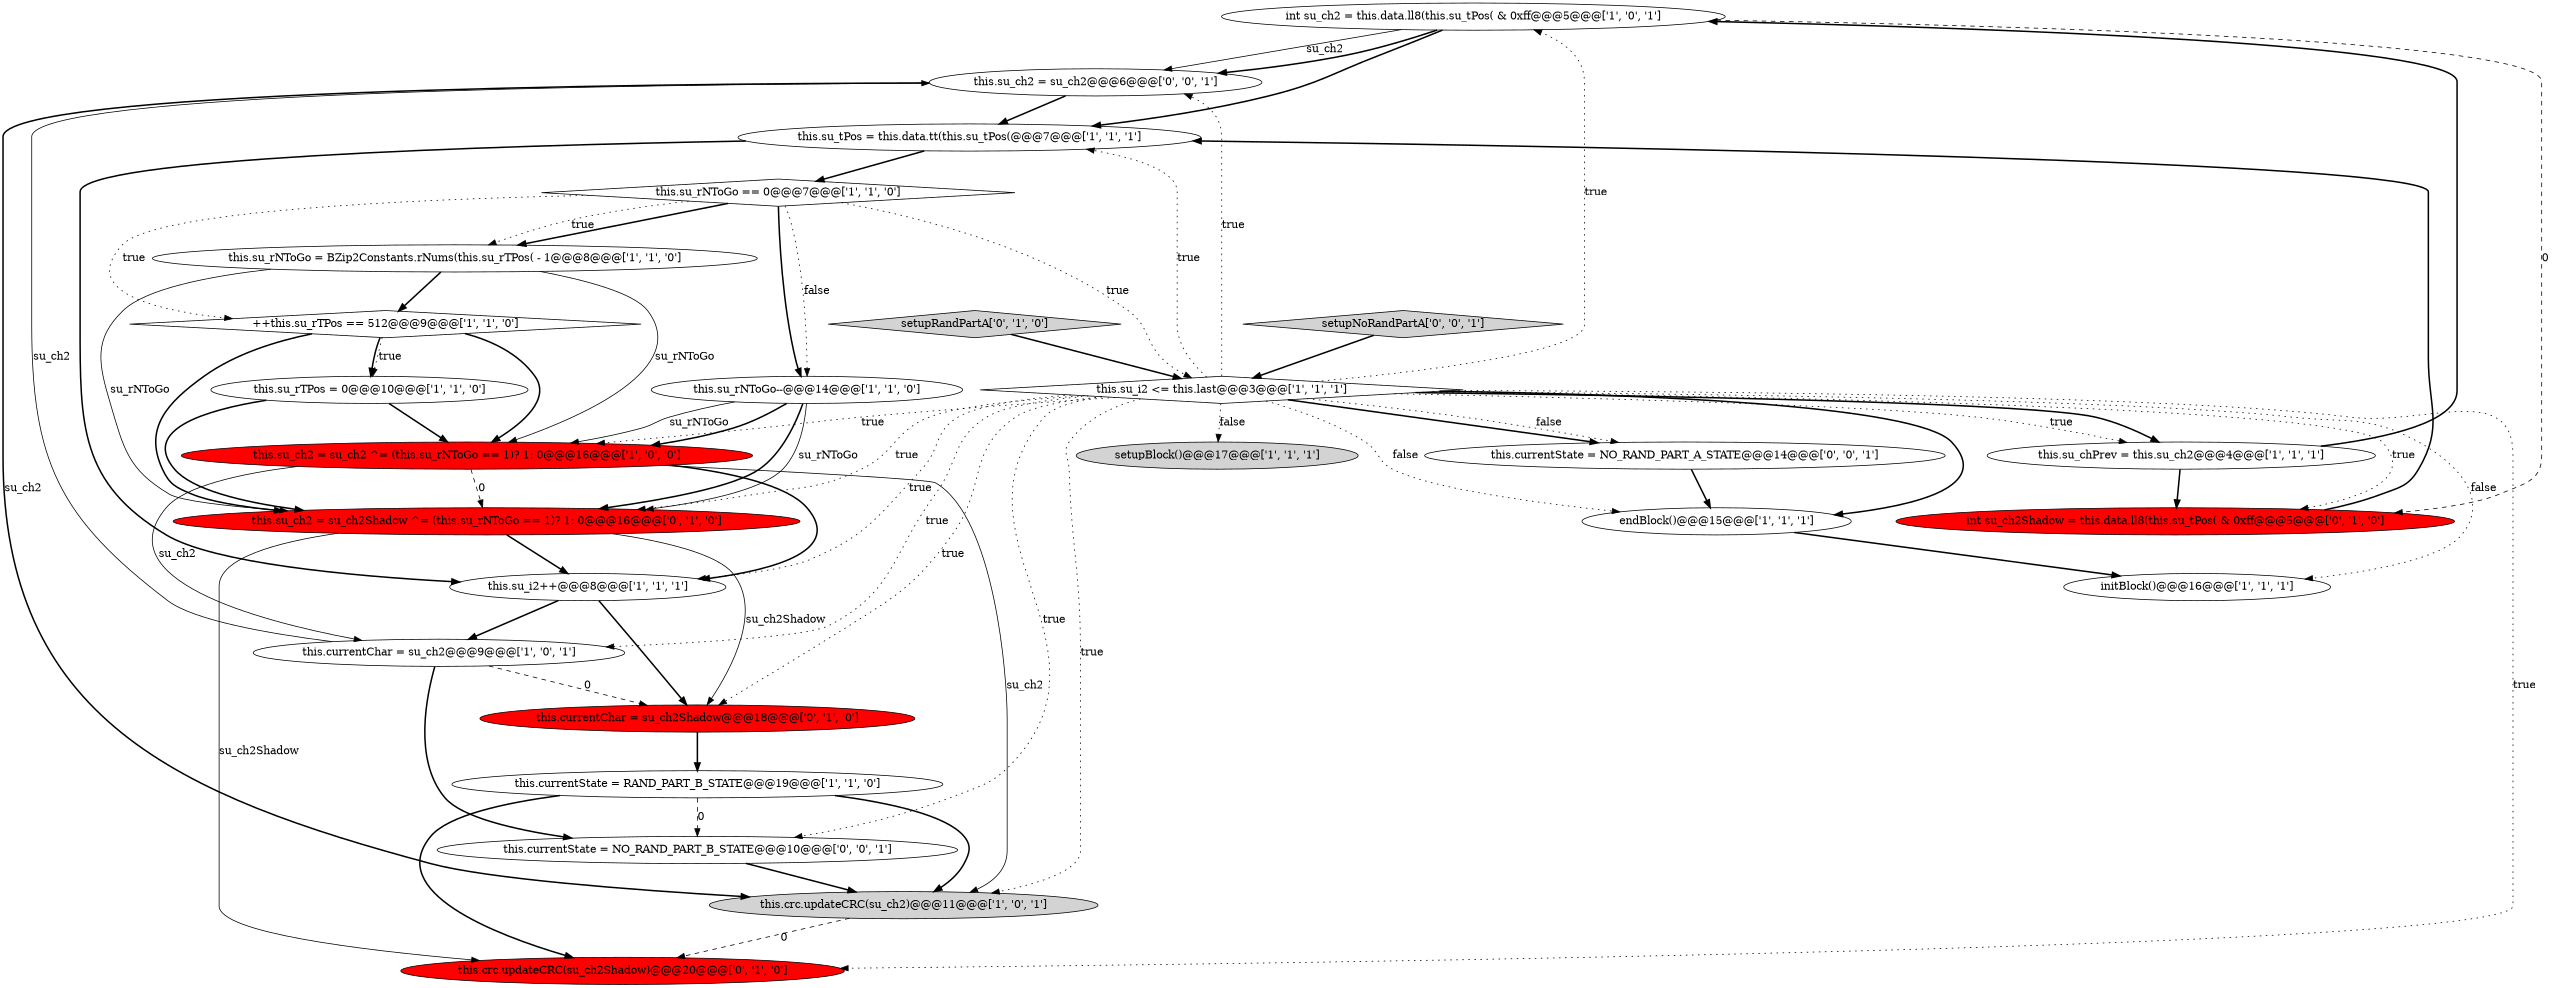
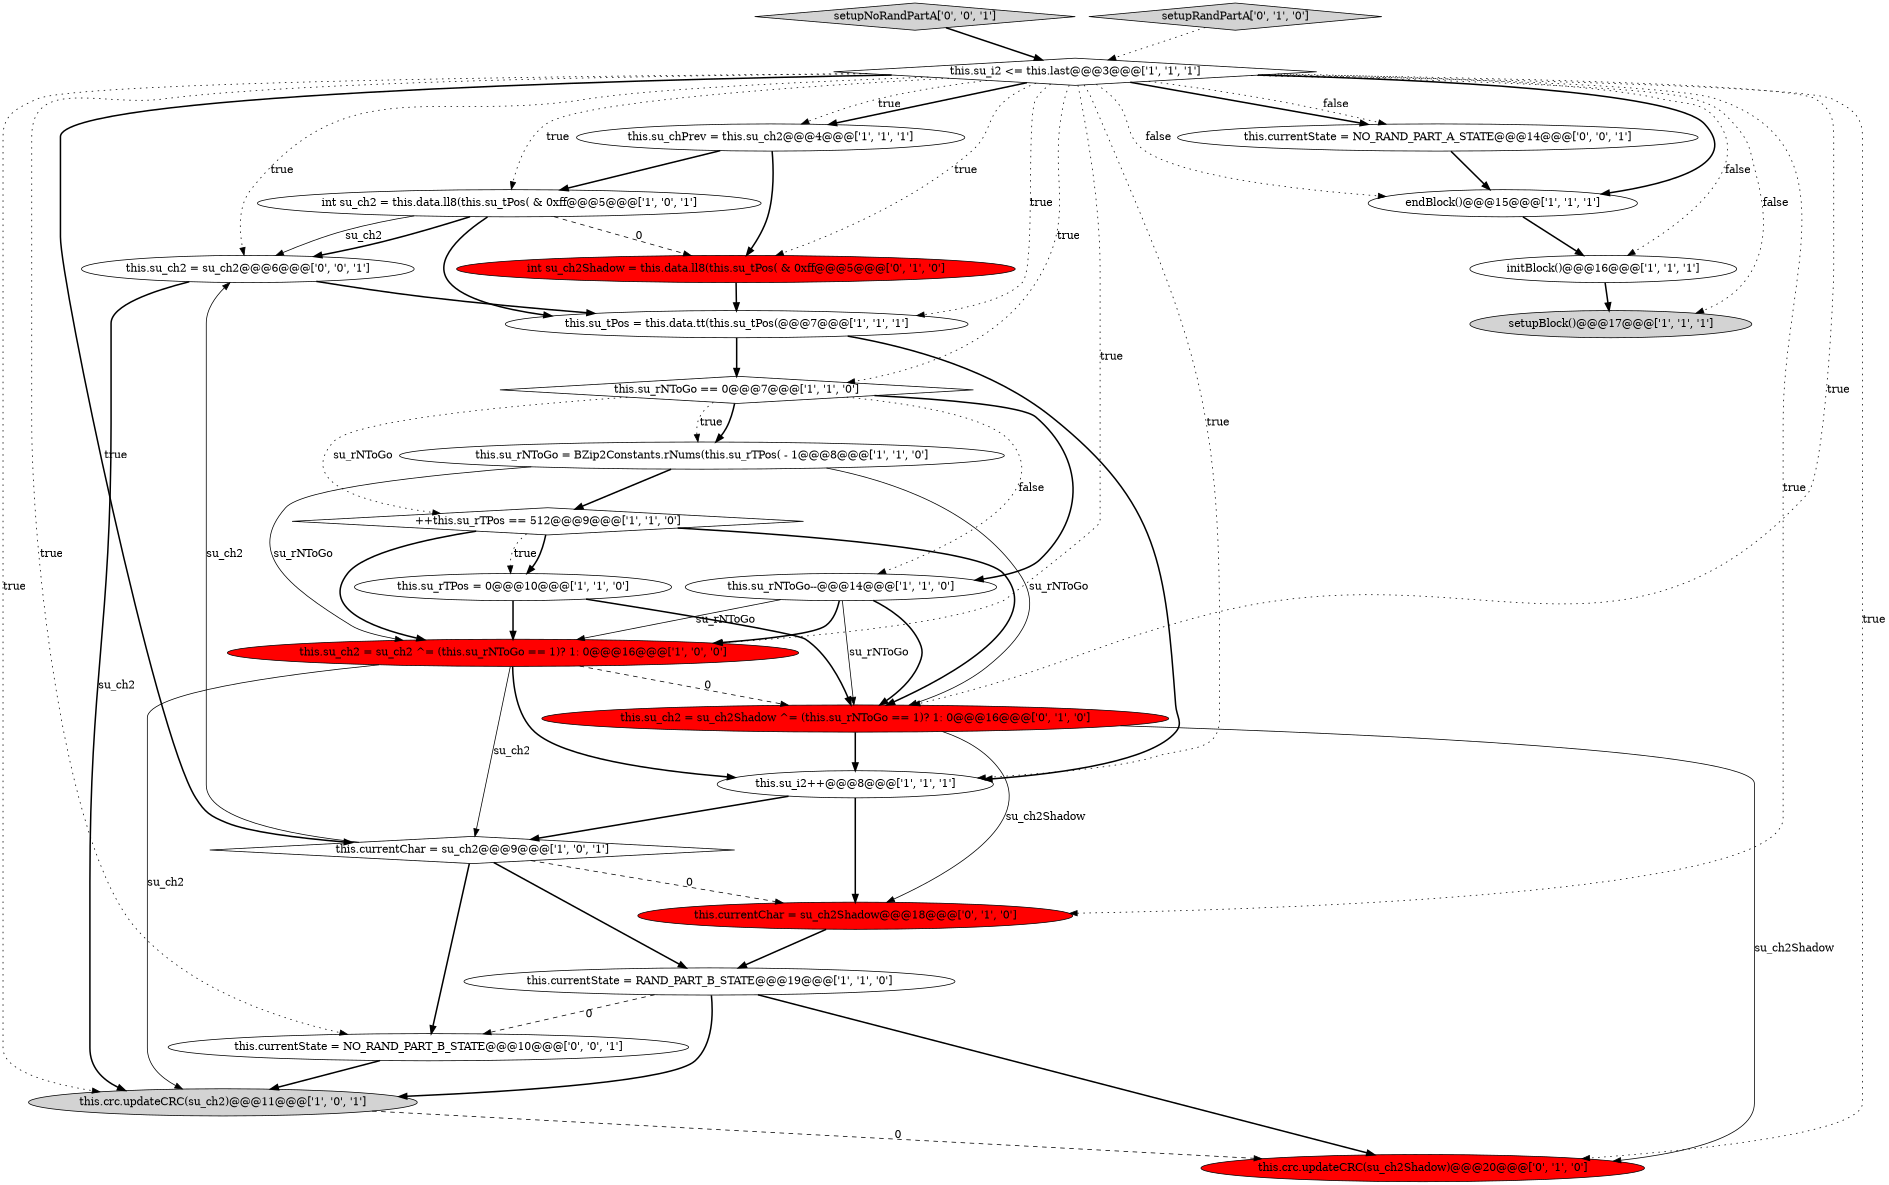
  digraph {
    node [fillcolor=white shape=ellipse style=filled]
    edge [style=bold]
    n1 [label="int su_ch2 = this.data.ll8(this.su_tPos( & 0xff@@@5@@@['1', '0', '1']"]
    n2 [label="this.su_ch2 = su_ch2@@@6@@@['0', '0', '1']"]
    n3 [fillcolor=red label="int su_ch2Shadow = this.data.ll8(this.su_tPos( & 0xff@@@5@@@['0', '1', '0']"]
    n4 [label="this.su_tPos = this.data.tt(this.su_tPos(@@@7@@@['1', '1', '1']"]
    n5 [fillcolor=lightgray label="this.crc.updateCRC(su_ch2)@@@11@@@['1', '0', '1']"]
    n6 [label="this.su_i2++@@@8@@@['1', '1', '1']"]
    n7 [label="this.su_rNToGo == 0@@@7@@@['1', '1', '0']" shape=diamond]
    n8 [fillcolor=lightgray label="setupNoRandPartA['0', '0', '1']" shape=diamond]
    n9 [label="this.su_i2 <= this.last@@@3@@@['1', '1', '1']" shape=diamond]
    n10 [fillcolor=red label="this.su_ch2 = su_ch2 ^= (this.su_rNToGo == 1)? 1: 0@@@16@@@['1', '0', '0']"]
    n11 [fillcolor=red label="this.su_ch2 = su_ch2Shadow ^= (this.su_rNToGo == 1)? 1: 0@@@16@@@['0', '1', '0']"]
    n12 [fillcolor=lightgray label="setupBlock()@@@17@@@['1', '1', '1']"]
    n13 [fillcolor=red label="this.currentChar = su_ch2Shadow@@@18@@@['0', '1', '0']"]
-   n14 [label="this.currentChar = su_ch2@@@9@@@['1', '0', '1']"]
+   n14 [label="this.currentChar = su_ch2@@@9@@@['1', '0', '1']" shape=diamond]
    n15 [label="this.currentState = NO_RAND_PART_A_STATE@@@14@@@['0', '0', '1']"]
    n16 [label="endBlock()@@@15@@@['1', '1', '1']"]
    n17 [label="initBlock()@@@16@@@['1', '1', '1']"]
    n18 [label="this.su_chPrev = this.su_ch2@@@4@@@['1', '1', '1']"]
    n19 [label="this.currentState = NO_RAND_PART_B_STATE@@@10@@@['0', '0', '1']"]
    n20 [fillcolor=red label="this.crc.updateCRC(su_ch2Shadow)@@@20@@@['0', '1', '0']"]
    n21 [label="this.su_rNToGo--@@@14@@@['1', '1', '0']"]
    n22 [label="this.currentState = RAND_PART_B_STATE@@@19@@@['1', '1', '0']"]
    n23 [label="this.su_rNToGo = BZip2Constants.rNums(this.su_rTPos( - 1@@@8@@@['1', '1', '0']"]
    n24 [label="++this.su_rTPos == 512@@@9@@@['1', '1', '0']" shape=diamond]
    n25 [label="this.su_rTPos = 0@@@10@@@['1', '1', '0']"]
    n26 [fillcolor=lightgray label="setupRandPartA['0', '1', '0']" shape=diamond]
    n1 -> n2 [label=su_ch2 style=solid]
    n1 -> n2
    n1 -> n3 [label=0 style=dashed]
    n1 -> n4
    n2 -> n4
    n2 -> n5 [label=su_ch2]
    n3 -> n4
    n4 -> n6
    n4 -> n7
    n5 -> n20 [label=0 style=dashed]
    n6 -> n13
    n6 -> n14
    n7 -> n21
    n7 -> n21 [label=false style=dotted]
    n7 -> n23
    n7 -> n23 [label=true style=dotted]
-   n7 -> n24 [label=true style=dotted]
+   n7 -> n24 [label=su_rNToGo style=dotted]
    n8 -> n9
    n9 -> n1 [label=true style=dotted]
    n9 -> n2 [label=true style=dotted]
    n9 -> n3 [label=true style=dotted]
    n9 -> n4 [label=true style=dotted]
    n9 -> n5 [label=true style=dotted]
    n9 -> n6 [label=true style=dotted]
-   n7 -> n9 [label=true style=dotted]
+   n9 -> n7 [label=true style=dotted]
    n9 -> n10 [label=true style=dotted]
    n9 -> n11 [label=true style=dotted]
    n9 -> n12 [label=false style=dotted]
    n9 -> n13 [label=true style=dotted]
-   n9 -> n14 [label=true style=dotted]
+   n9 -> n14 [label=true]
    n9 -> n15
    n9 -> n15 [label=false style=dotted]
    n9 -> n16
    n9 -> n16 [label=false style=dotted]
    n9 -> n17 [label=false style=dotted]
    n9 -> n18
    n9 -> n18 [label=true style=dotted]
    n9 -> n19 [label=true style=dotted]
    n9 -> n20 [label=true style=dotted]
    n10 -> n5 [label=su_ch2 style=solid]
    n10 -> n6
    n10 -> n11 [label=0 style=dashed]
    n10 -> n14 [label=su_ch2 style=solid]
    n11 -> n6
    n11 -> n13 [label=su_ch2Shadow style=solid]
    n11 -> n20 [label=su_ch2Shadow style=solid]
    n13 -> n22
    n14 -> n2 [label=su_ch2 style=solid]
    n14 -> n13 [label=0 style=dashed]
    n14 -> n19
+   n14 -> n22
    n15 -> n16
    n16 -> n17
+   n17 -> n12
    n18 -> n1
    n18 -> n3
    n19 -> n5
    n21 -> n10
    n21 -> n10 [label=su_rNToGo style=solid]
    n21 -> n11
    n21 -> n11 [label=su_rNToGo style=solid]
    n22 -> n5
    n22 -> n19 [label=0 style=dashed]
    n22 -> n20
    n23 -> n10 [label=su_rNToGo style=solid]
    n23 -> n11 [label=su_rNToGo style=solid]
    n23 -> n24
    n24 -> n10
    n24 -> n11
    n24 -> n25 [label=true style=dotted]
    n24 -> n25
    n25 -> n10
    n25 -> n11
-   n26 -> n9
+   n26 -> n9 [style=dotted]
  }
